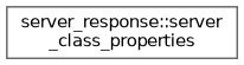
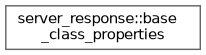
  digraph {
    rankdir=TB
-   n1 [color=grey40 fillcolor=white fontname=Helvetica fontsize=10 height=0.2 label="server_response::server\l_class_properties" shape=box style=filled width=0.4]
+   n1 [color=grey40 fillcolor=white fontname=Helvetica fontsize=10 height=0.2 label="server_response::base\l_class_properties" shape=box style=filled width=0.4]
  }
